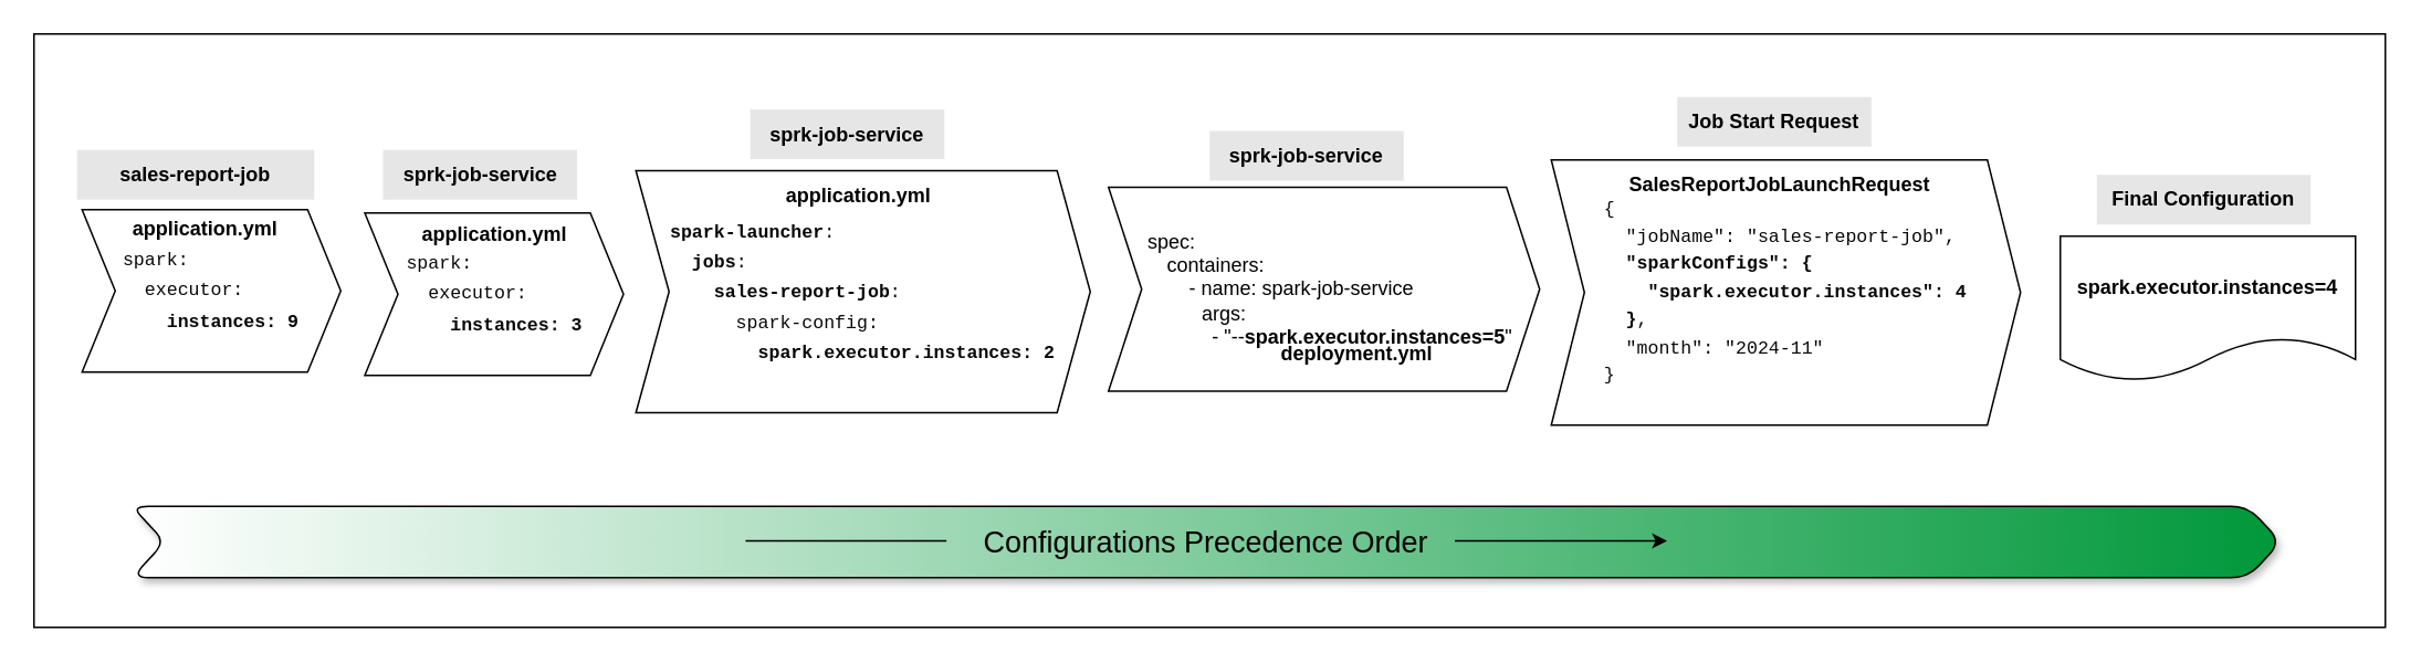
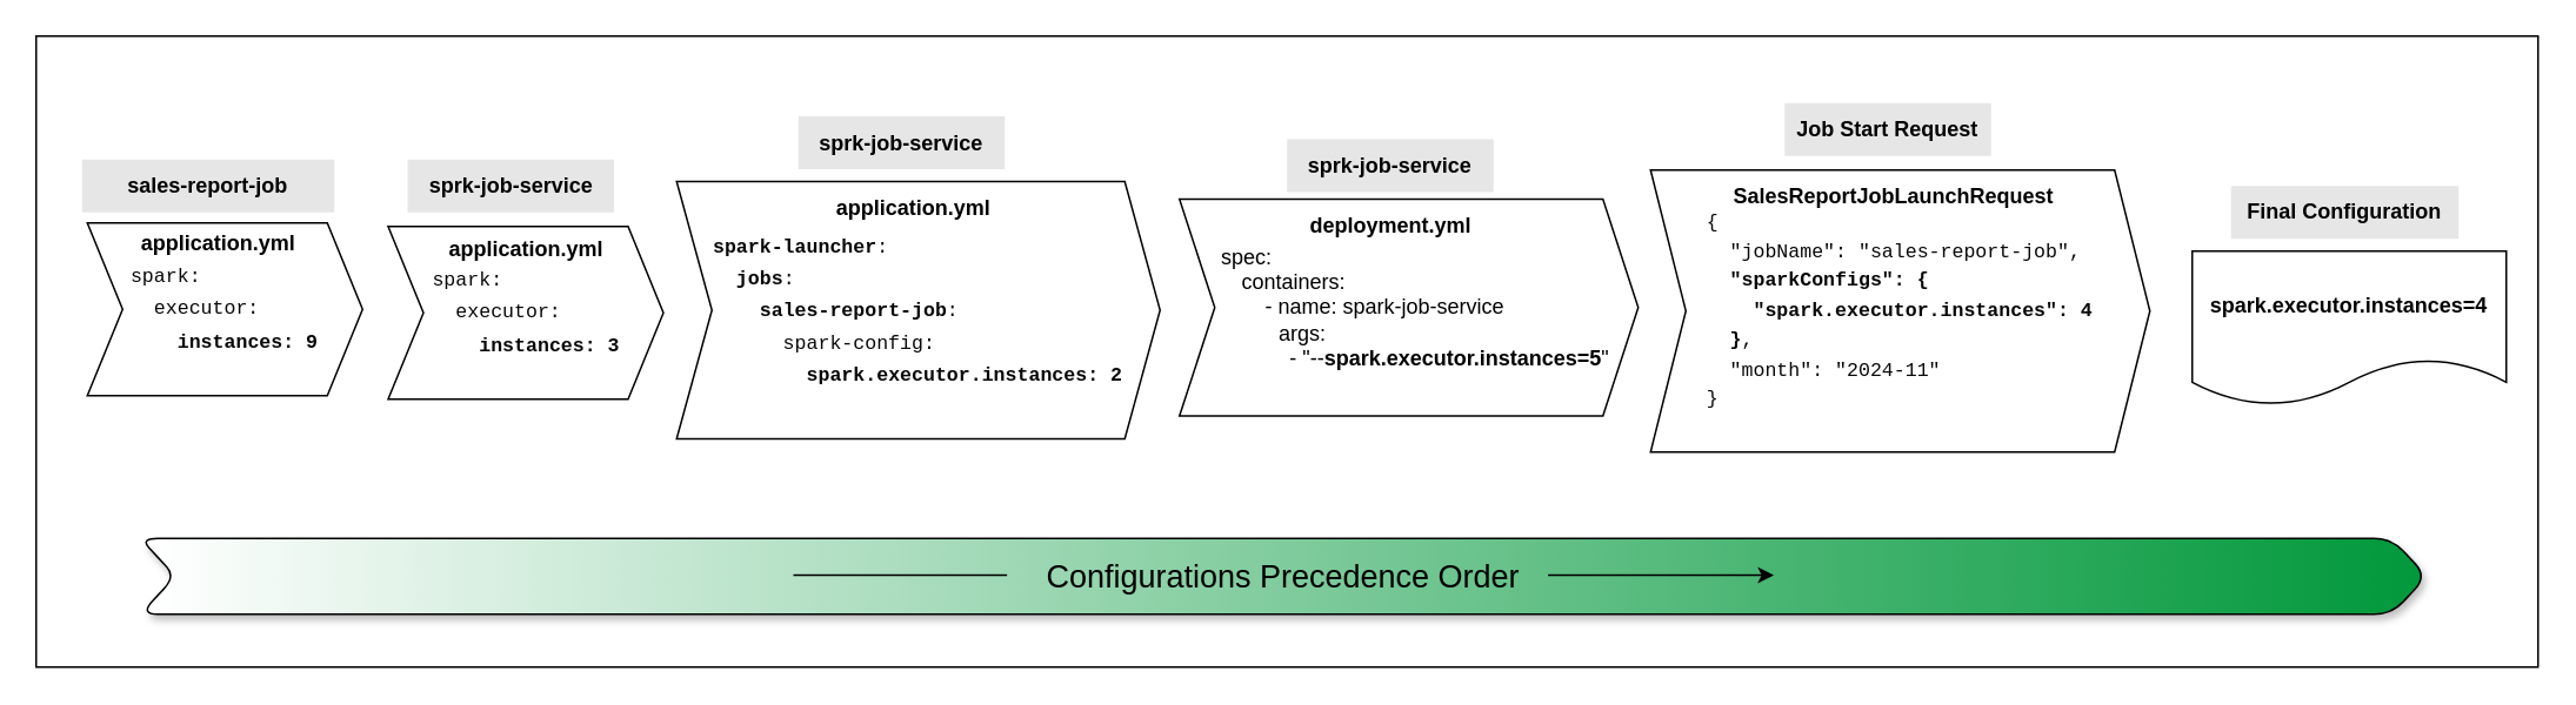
  <mxCell id="0" />
  <mxCell id="1" parent="0" />
  <mxCell id="2" value="" style="rounded=0;whiteSpace=wrap;html=1;" parent="1" vertex="1"><mxGeometry x="20" y="20" width="1418" height="358" as="geometry" /></mxCell>
  <mxCell id="3" value="" style="group" parent="1" vertex="1" connectable="0"><mxGeometry x="46" y="90" width="159" height="134" as="geometry" /></mxCell>
  <mxCell id="4" value="&lt;pre style=&quot;font-variant-numeric: normal; font-variant-east-asian: normal; font-variant-alternates: normal; font-size-adjust: none; font-kerning: auto; font-optical-sizing: auto; font-feature-settings: normal; font-variation-settings: normal; font-variant-position: normal; font-stretch: normal; line-height: 1.45; box-sizing: border-box; margin-top: 16px; margin-bottom: 16px; padding: 16px; overflow: auto; border-radius: 3px; text-align: start;&quot; class=&quot;code-fence&quot;&gt;&lt;font face=&quot;JetBrains Mono, Consolas, Liberation Mono, Menlo, Courier, monospace&quot; color=&quot;#080808&quot;&gt;&lt;span style=&quot;font-size: 11.05px;&quot;&gt;spark:&lt;br&gt;  executor:&lt;br&gt;    &lt;b&gt;instances: 9&lt;/b&gt;&lt;/span&gt;&lt;span style=&quot;font-size: 0.85em;&quot;&gt;&lt;br&gt;&lt;/span&gt;&lt;/font&gt;&lt;/pre&gt;" style="shape=step;perimeter=stepPerimeter;whiteSpace=wrap;html=1;fixedSize=1;" parent="3" vertex="1"><mxGeometry x="3" y="36" width="156" height="98" as="geometry" /></mxCell>
  <mxCell id="5" value="&lt;b&gt;application.yml&lt;/b&gt;" style="text;html=1;align=center;verticalAlign=middle;whiteSpace=wrap;rounded=0;" parent="3" vertex="1"><mxGeometry x="18" y="33" width="119" height="30" as="geometry" /></mxCell>
  <mxCell id="6" value="&lt;b&gt;sales-report-job&lt;/b&gt;" style="text;html=1;align=center;verticalAlign=middle;whiteSpace=wrap;rounded=0;fillColor=#E6E6E6;fillStyle=solid;" parent="3" vertex="1"><mxGeometry width="143" height="30" as="geometry" /></mxCell>
  <mxCell id="7" value="" style="group" parent="1" vertex="1" connectable="0"><mxGeometry x="383" y="65.5" width="274" height="183" as="geometry" /></mxCell>
  <mxCell id="8" value="&lt;pre style=&quot;font-variant-numeric: normal; font-variant-east-asian: normal; font-variant-alternates: normal; font-size-adjust: none; font-kerning: auto; font-optical-sizing: auto; font-feature-settings: normal; font-variation-settings: normal; font-variant-position: normal; font-stretch: normal; line-height: 1.45; box-sizing: border-box; margin-top: 16px; margin-bottom: 16px; padding: 16px; overflow: auto; border-radius: 3px; text-align: start;&quot; class=&quot;code-fence&quot;&gt;&lt;font face=&quot;JetBrains Mono, Consolas, Liberation Mono, Menlo, Courier, monospace&quot; color=&quot;#080808&quot;&gt;&lt;span style=&quot;font-size: 11.05px;&quot;&gt;&lt;b&gt;spark-launcher&lt;/b&gt;:&lt;br&gt;  &lt;b&gt;jobs&lt;/b&gt;:&lt;br&gt;    &lt;b&gt;sales-report-job&lt;/b&gt;:&lt;br&gt;      spark-config:&lt;br&gt;        &lt;b&gt;spark.executor.instances: 2&lt;/b&gt;&lt;/span&gt;&lt;span style=&quot;font-size: 0.85em;&quot;&gt;&lt;br&gt;&lt;/span&gt;&lt;/font&gt;&lt;/pre&gt;" style="shape=step;perimeter=stepPerimeter;whiteSpace=wrap;html=1;fixedSize=1;" parent="7" vertex="1"><mxGeometry y="37" width="274" height="146" as="geometry" /></mxCell>
  <mxCell id="9" value="&lt;b&gt;application.yml&lt;/b&gt;" style="text;html=1;align=center;verticalAlign=middle;whiteSpace=wrap;rounded=0;" parent="7" vertex="1"><mxGeometry x="75" y="37" width="119" height="30" as="geometry" /></mxCell>
  <mxCell id="10" value="&lt;b&gt;sprk-job-service&lt;/b&gt;" style="text;html=1;align=center;verticalAlign=middle;whiteSpace=wrap;rounded=0;fillColor=#E6E6E6;fillStyle=solid;" parent="7" vertex="1"><mxGeometry x="69" width="117" height="30" as="geometry" /></mxCell>
  <mxCell id="11" value="" style="group" parent="1" vertex="1" connectable="0"><mxGeometry x="219.5" y="90" width="156" height="136" as="geometry" /></mxCell>
  <mxCell id="12" value="&lt;pre style=&quot;font-variant-numeric: normal; font-variant-east-asian: normal; font-variant-alternates: normal; font-size-adjust: none; font-kerning: auto; font-optical-sizing: auto; font-feature-settings: normal; font-variation-settings: normal; font-variant-position: normal; font-stretch: normal; line-height: 1.45; box-sizing: border-box; margin-top: 16px; margin-bottom: 16px; padding: 16px; overflow: auto; border-radius: 3px; text-align: start;&quot; class=&quot;code-fence&quot;&gt;&lt;font face=&quot;JetBrains Mono, Consolas, Liberation Mono, Menlo, Courier, monospace&quot; color=&quot;#080808&quot;&gt;&lt;span style=&quot;font-size: 11.05px;&quot;&gt;spark:&lt;br&gt;  executor:&lt;br&gt;    &lt;b&gt;instances: 3&lt;/b&gt;&lt;/span&gt;&lt;span style=&quot;font-size: 0.85em;&quot;&gt;&lt;br&gt;&lt;/span&gt;&lt;/font&gt;&lt;/pre&gt;" style="shape=step;perimeter=stepPerimeter;whiteSpace=wrap;html=1;fixedSize=1;" parent="11" vertex="1"><mxGeometry y="38" width="156" height="98" as="geometry" /></mxCell>
  <mxCell id="13" value="&lt;b&gt;sprk-job-service&lt;/b&gt;" style="text;html=1;align=center;verticalAlign=middle;whiteSpace=wrap;rounded=0;fillColor=#E6E6E6;fillStyle=solid;" parent="11" vertex="1"><mxGeometry x="11" width="117" height="30" as="geometry" /></mxCell>
  <mxCell id="14" value="&lt;b&gt;application.yml&lt;/b&gt;" style="text;html=1;align=center;verticalAlign=middle;whiteSpace=wrap;rounded=0;" parent="11" vertex="1"><mxGeometry x="25" y="36" width="106" height="30" as="geometry" /></mxCell>
  <mxCell id="15" value="" style="group" parent="1" vertex="1" connectable="0"><mxGeometry x="668" y="78.5" width="260" height="157" as="geometry" /></mxCell>
  <mxCell id="16" value="&lt;div&gt;&amp;nbsp; &amp;nbsp; spec:&amp;nbsp; &amp;nbsp; &amp;nbsp; &amp;nbsp; &amp;nbsp; &amp;nbsp; &amp;nbsp; &amp;nbsp; &amp;nbsp; &amp;nbsp; &amp;nbsp; &amp;nbsp; &amp;nbsp; &amp;nbsp; &amp;nbsp; &amp;nbsp; &amp;nbsp; &amp;nbsp; &amp;nbsp; &amp;nbsp; &amp;nbsp; &amp;nbsp; &amp;nbsp; &amp;nbsp; &amp;nbsp; &amp;nbsp; &amp;nbsp; &amp;nbsp; &amp;nbsp; &amp;nbsp;&lt;/div&gt;&lt;div&gt;&amp;nbsp; &amp;nbsp; &amp;nbsp; containers:&amp;nbsp; &amp;nbsp; &amp;nbsp; &amp;nbsp; &amp;nbsp; &amp;nbsp; &amp;nbsp; &amp;nbsp; &amp;nbsp; &amp;nbsp; &amp;nbsp; &amp;nbsp; &amp;nbsp; &amp;nbsp; &amp;nbsp; &amp;nbsp; &amp;nbsp; &amp;nbsp; &amp;nbsp; &amp;nbsp; &amp;nbsp; &amp;nbsp; &amp;nbsp;&lt;/div&gt;&lt;div&gt;&amp;nbsp; &amp;nbsp; &amp;nbsp; &amp;nbsp; &amp;nbsp; &amp;nbsp; &amp;nbsp; - name: spark-job-service&amp;nbsp; &amp;nbsp; &amp;nbsp; &amp;nbsp; &amp;nbsp; &amp;nbsp; &amp;nbsp; &amp;nbsp; &amp;nbsp; &amp;nbsp; &amp;nbsp;&amp;nbsp;&lt;/div&gt;&lt;div&gt;&amp;nbsp; &amp;nbsp; &amp;nbsp; &amp;nbsp; &amp;nbsp; &amp;nbsp; &amp;nbsp; &amp;nbsp;args:&amp;nbsp; &amp;nbsp; &amp;nbsp; &amp;nbsp; &amp;nbsp; &amp;nbsp; &amp;nbsp; &amp;nbsp; &amp;nbsp; &amp;nbsp; &amp;nbsp; &amp;nbsp; &amp;nbsp; &amp;nbsp; &amp;nbsp; &amp;nbsp; &amp;nbsp; &amp;nbsp; &amp;nbsp; &amp;nbsp; &amp;nbsp; &amp;nbsp; &amp;nbsp; &amp;nbsp; &amp;nbsp; &amp;nbsp;&lt;/div&gt;&lt;div&gt;&amp;nbsp; &amp;nbsp; &amp;nbsp; &amp;nbsp; &amp;nbsp; &amp;nbsp; &amp;nbsp; - &quot;--&lt;b&gt;spark.executor.instances=5&lt;/b&gt;&quot;&lt;/div&gt;" style="shape=step;perimeter=stepPerimeter;whiteSpace=wrap;html=1;fixedSize=1;" parent="15" vertex="1"><mxGeometry y="34" width="260" height="123" as="geometry" /></mxCell>
- <mxCell id="17" value="&lt;b&gt;deployment.yml&lt;/b&gt;" style="text;html=1;align=center;verticalAlign=middle;whiteSpace=wrap;rounded=0;" parent="15" vertex="1"><mxGeometry x="96.5" y="119" width="106" height="30" as="geometry" /></mxCell>
+ <mxCell id="17" value="&lt;b&gt;deployment.yml&lt;/b&gt;" style="text;html=1;align=center;verticalAlign=middle;whiteSpace=wrap;rounded=0;" parent="15" vertex="1"><mxGeometry x="66.5" y="34" width="106" height="30" as="geometry" /></mxCell>
  <mxCell id="18" value="&lt;b&gt;sprk-job-service&lt;/b&gt;" style="text;html=1;align=center;verticalAlign=middle;whiteSpace=wrap;rounded=0;fillColor=#E6E6E6;fillStyle=solid;" parent="15" vertex="1"><mxGeometry x="61" width="117" height="30" as="geometry" /></mxCell>
  <mxCell id="19" value="" style="group" parent="1" vertex="1" connectable="0"><mxGeometry x="1242" y="105" width="178" height="124.5" as="geometry" /></mxCell>
  <mxCell id="20" value="&lt;b&gt;spark.executor.instances=4&lt;/b&gt;" style="shape=document;whiteSpace=wrap;html=1;boundedLbl=1;" parent="19" vertex="1"><mxGeometry y="37" width="178" height="87.5" as="geometry" /></mxCell>
  <mxCell id="21" value="&lt;b&gt;Final Configuration&lt;/b&gt;" style="text;html=1;align=center;verticalAlign=middle;whiteSpace=wrap;rounded=0;fillColor=#E6E6E6;fillStyle=solid;" parent="19" vertex="1"><mxGeometry x="22" width="129" height="30" as="geometry" /></mxCell>
  <mxCell id="22" value="" style="group" parent="1" vertex="1" connectable="0"><mxGeometry x="935" y="58" width="283" height="198" as="geometry" /></mxCell>
  <mxCell id="23" value="&lt;pre style=&quot;font-variant-numeric: normal; font-variant-east-asian: normal; font-variant-alternates: normal; font-size-adjust: none; font-kerning: auto; font-optical-sizing: auto; font-feature-settings: normal; font-variation-settings: normal; font-variant-position: normal; font-stretch: normal; font-size: 0.85em; line-height: 1.45; font-family: &amp;quot;JetBrains Mono&amp;quot;, Consolas, &amp;quot;Liberation Mono&amp;quot;, Menlo, Courier, monospace; box-sizing: border-box; margin-top: 16px; margin-bottom: 16px; padding: 16px; overflow: auto; border-radius: 3px; color: rgb(8, 8, 8); text-align: start;&quot; class=&quot;code-fence&quot;&gt;&lt;code style=&quot;box-sizing: border-box; font-variant-numeric: normal; font-variant-east-asian: normal; font-variant-alternates: normal; font-variant-position: normal; font-kerning: auto; font-optical-sizing: auto; font-feature-settings: normal; font-variation-settings: normal; font-stretch: normal; font-size: 11.05px; line-height: inherit; font-family: &amp;quot;JetBrains Mono&amp;quot;, Consolas, &amp;quot;Liberation Mono&amp;quot;, Menlo, Courier, monospace; padding: 0px; margin: 0px; border-radius: 3px; background-image: initial; background-position: initial; background-size: initial; background-repeat: initial; background-attachment: initial; background-origin: initial; background-clip: initial; word-break: normal; border: 0px; display: inline; max-width: initial; overflow: initial; overflow-wrap: normal;&quot; class=&quot;language-curl&quot;&gt;&lt;span style=&quot;box-sizing: border-box;&quot;&gt;{&lt;br&gt;&lt;/span&gt;&lt;span style=&quot;box-sizing: border-box;&quot;&gt;  &quot;jobName&quot;: &quot;sales-report-job&quot;,&lt;/span&gt;&lt;span style=&quot;box-sizing: border-box;&quot;&gt;&lt;br&gt;&lt;/span&gt;&lt;span style=&quot;box-sizing: border-box;&quot;&gt;  &lt;b&gt;&quot;sparkConfigs&quot;: {&lt;br&gt;&lt;/b&gt;&lt;/span&gt;&lt;b&gt;&lt;span style=&quot;box-sizing: border-box;&quot;&gt;    &quot;spark.executor.instances&quot;: 4&lt;/span&gt;&lt;span style=&quot;box-sizing: border-box;&quot;&gt;&lt;br&gt;&lt;/span&gt;&lt;/b&gt;&lt;span style=&quot;box-sizing: border-box;&quot;&gt;&lt;b&gt;  }&lt;/b&gt;,&lt;br&gt;&lt;/span&gt;&lt;span style=&quot;box-sizing: border-box;&quot;&gt;  &quot;month&quot;: &quot;2024-11&quot;&lt;br&gt;&lt;/span&gt;&lt;span style=&quot;box-sizing: border-box;&quot;&gt;}&lt;/span&gt;&lt;/code&gt;&lt;/pre&gt;" style="shape=step;perimeter=stepPerimeter;whiteSpace=wrap;html=1;fixedSize=1;" parent="22" vertex="1"><mxGeometry y="38" width="283" height="160" as="geometry" /></mxCell>
  <mxCell id="24" value="&lt;b&gt;Job Start Request&lt;/b&gt;" style="text;html=1;align=center;verticalAlign=middle;whiteSpace=wrap;rounded=0;fillColor=#E6E6E6;fillStyle=solid;" parent="22" vertex="1"><mxGeometry x="76" width="117" height="30" as="geometry" /></mxCell>
  <mxCell id="25" value="&lt;b&gt;SalesReportJobLaunchRequest&lt;/b&gt;" style="text;html=1;align=center;verticalAlign=middle;whiteSpace=wrap;rounded=0;" parent="22" vertex="1"><mxGeometry x="21" y="38" width="234" height="30" as="geometry" /></mxCell>
  <mxCell id="26" value="" style="group;fillStyle=solid;labelBackgroundColor=none;textShadow=0;" parent="1" vertex="1" connectable="0"><mxGeometry x="79" y="305" width="1296" height="43" as="geometry" /></mxCell>
  <mxCell id="27" value="&lt;font style=&quot;font-size: 18px;&quot;&gt;Configurations Precedence Order&lt;/font&gt;" style="shape=step;perimeter=stepPerimeter;whiteSpace=wrap;html=1;fixedSize=1;fillStyle=auto;rounded=1;shadow=1;gradientColor=#01983b;gradientDirection=east;" parent="26" vertex="1"><mxGeometry width="1296" height="43" as="geometry" /></mxCell>
  <mxCell id="28" value="" style="endArrow=none;html=1;rounded=0;" parent="26" edge="1"><mxGeometry width="50" height="50" relative="1" as="geometry"><mxPoint x="370.149" y="20.83" as="sourcePoint" /><mxPoint x="491.249" y="20.83" as="targetPoint" /></mxGeometry></mxCell>
  <mxCell id="29" value="" style="endArrow=classic;html=1;rounded=0;" parent="26" edge="1"><mxGeometry width="50" height="50" relative="1" as="geometry"><mxPoint x="797.914" y="20.83" as="sourcePoint" /><mxPoint x="925.854" y="20.83" as="targetPoint" /></mxGeometry></mxCell>
